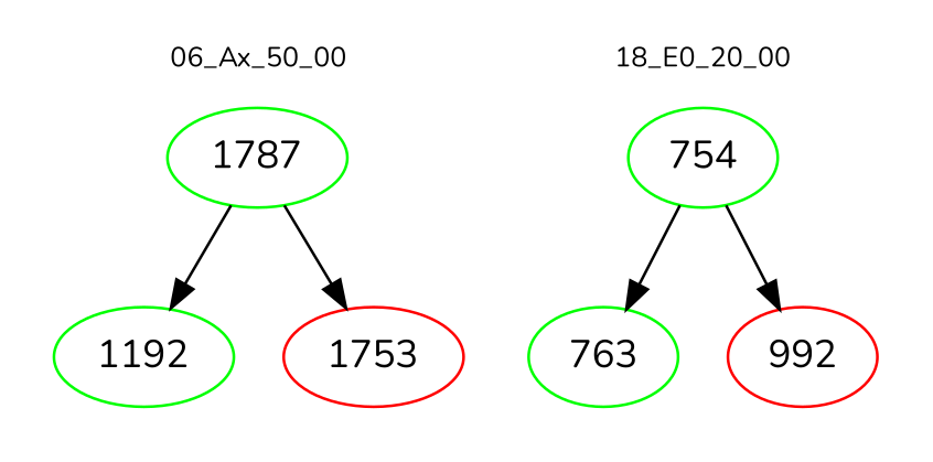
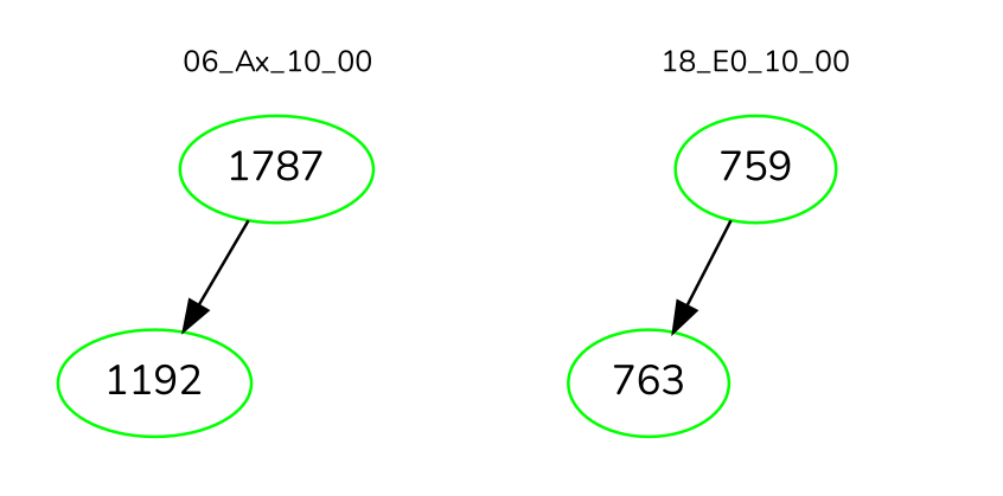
  digraph {
    fontname=Nunito
    node [color=green fontname=Nunito]
    edge [color=black fontname=Nunito]
    n1 [label=1787]
    n2 [label=1192]
-   n3 [color=red label=1753]
-   n4 [label=754]
+   n4 [label=759]
    n5 [label=763]
-   n6 [color=red label=992]
    subgraph cluster_1 {
      color=white
      fontsize=10
-     label="06_Ax_50_00"
+     label="06_Ax_10_00"
      n1
      n2
-     n3
    }
    subgraph cluster_2 {
      color=white
      fontsize=10
-     label="18_E0_20_00"
+     label="18_E0_10_00"
      n4
      n5
-     n6
    }
    n1 -> n2
-   n1 -> n3
    n4 -> n5
-   n4 -> n6
  }
